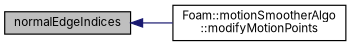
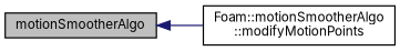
  digraph {
    rankdir=LR
    fontname=Inter
    node [color=black fontname=Inter fontsize=10 shape=record]
-   n1 [fillcolor=grey75 fontcolor=black height=0.2 label=normalEdgeIndices style=filled width=0.4]
+   n1 [fillcolor=grey75 fontcolor=black height=0.2 label=motionSmootherAlgo style=filled width=0.4]
    n2 [height=0.2 label="Foam::motionSmootherAlgo\l::modifyMotionPoints" width=0.4]
    n1 -> n2 [color=midnightblue dir=back fontname=Inter fontsize=10 labelfontname=FreeSans labelfontsize=10 style=solid]
  }
